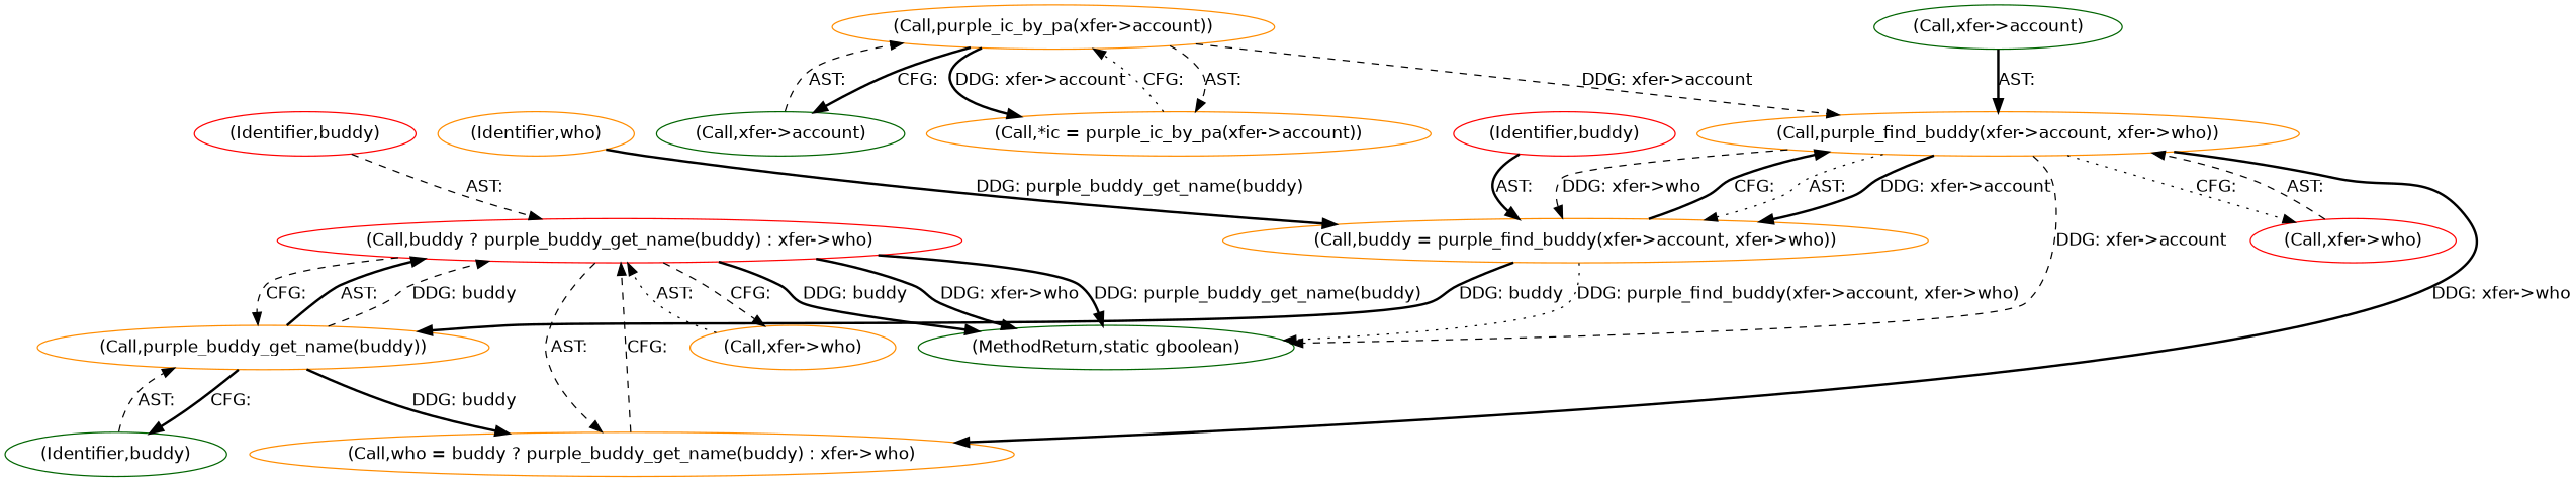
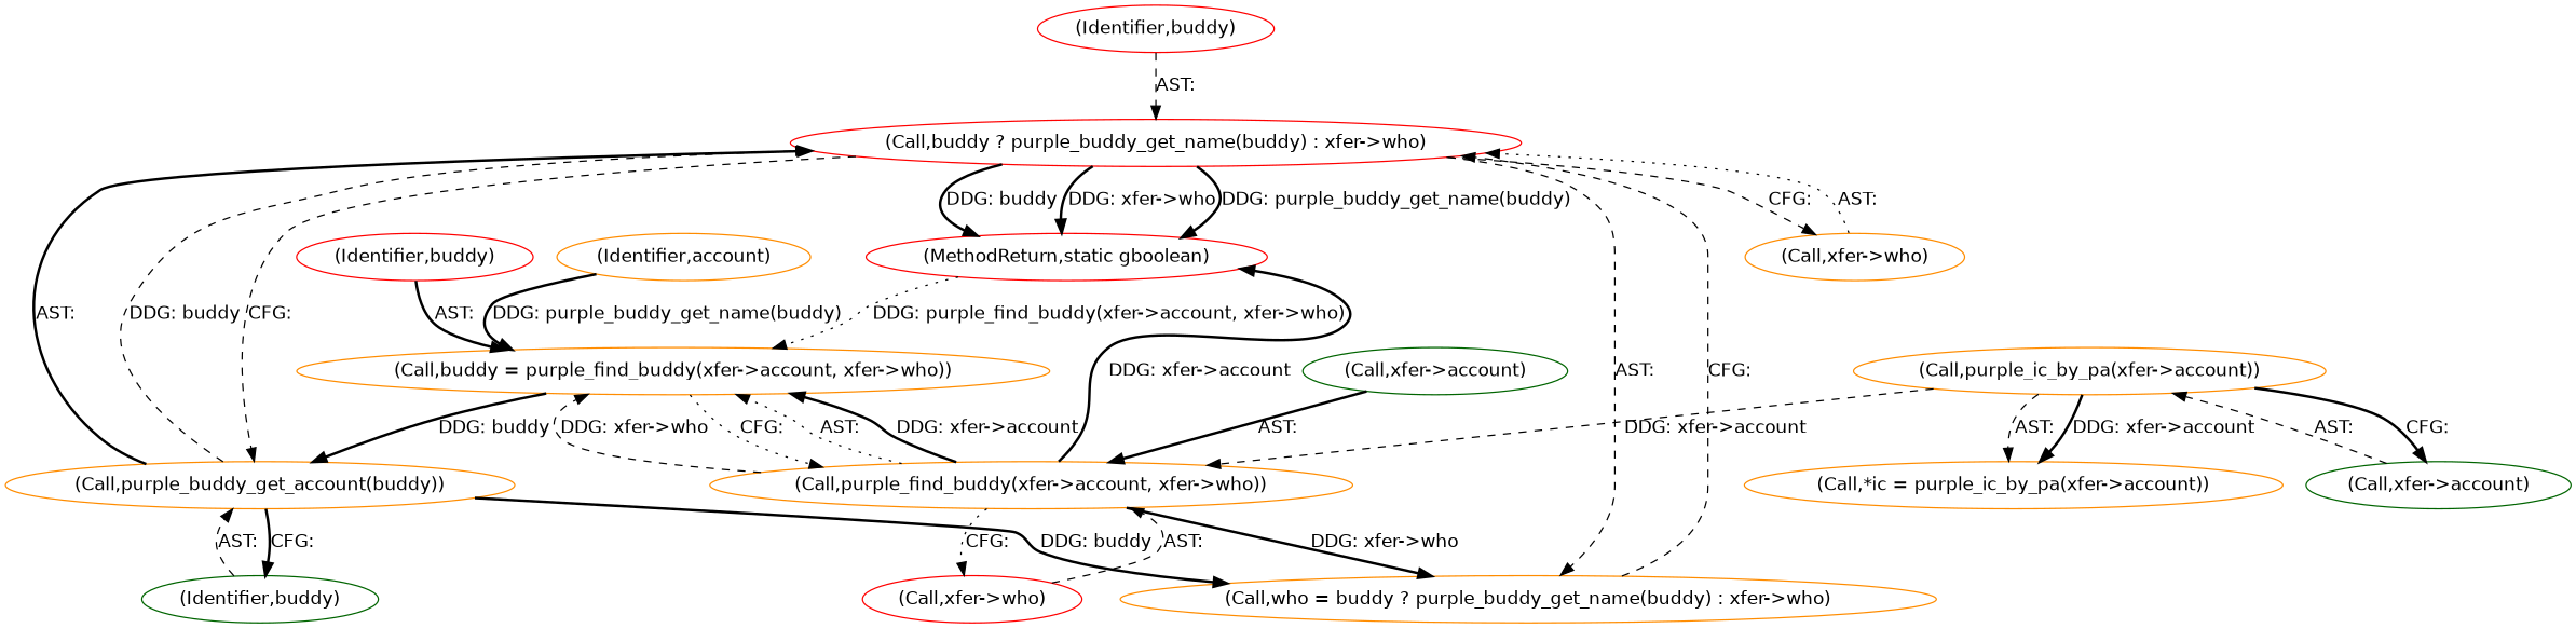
  digraph {
    fontname="DejaVu Sans"
    node [color=darkorange fontname="DejaVu Sans"]
    edge [fontname="DejaVu Sans" style=bold]
    n1 [color=red label="(Call,buddy ? purple_buddy_get_name(buddy) : xfer->who)"]
-   n2 [label="(Call,purple_buddy_get_name(buddy))"]
-   n3 [color=darkgreen label="(MethodReturn,static gboolean)"]
+   n2 [label="(Call,purple_buddy_get_account(buddy))"]
+   n3 [color=red label="(MethodReturn,static gboolean)"]
    n4 [label="(Call,who = buddy ? purple_buddy_get_name(buddy) : xfer->who)"]
    n5 [label="(Call,xfer->who)"]
    n6 [color=darkgreen label="(Identifier,buddy)"]
    n7 [label="(Call,buddy = purple_find_buddy(xfer->account, xfer->who))"]
    n8 [label="(Call,purple_find_buddy(xfer->account, xfer->who))"]
    n9 [color=red label="(Call,xfer->who)"]
    n10 [label="(Call,purple_ic_by_pa(xfer->account))"]
    n11 [color=darkgreen label="(Call,xfer->account)"]
    n12 [label="(Call,*ic = purple_ic_by_pa(xfer->account))"]
-   n13 [label="(Identifier,who)"]
+   n13 [label="(Identifier,account)"]
    n14 [color=red label="(Identifier,buddy)"]
    n15 [color=red label="(Identifier,buddy)"]
    n16 [color=darkgreen label="(Call,xfer->account)"]
    n1 -> n2 [label="CFG: " style=dashed]
    n1 -> n3 [label="DDG: xfer->who"]
    n1 -> n3 [label="DDG: purple_buddy_get_name(buddy)"]
    n1 -> n3 [label="DDG: buddy"]
    n1 -> n4 [label="AST: " style=dashed]
    n1 -> n5 [label="CFG: " style=dashed]
    n2 -> n1 [label="AST: "]
    n2 -> n1 [label="DDG: buddy" style=dashed]
    n2 -> n4 [label="DDG: buddy"]
    n2 -> n6 [label="CFG: "]
    n4 -> n1 [label="CFG: " style=dashed]
    n5 -> n1 [label="AST: " style=dotted]
    n6 -> n2 [label="AST: " style=dashed]
    n7 -> n2 [label="DDG: buddy"]
-   n7 -> n3 [label="DDG: purple_find_buddy(xfer->account, xfer->who)" style=dotted]
-   n7 -> n8 [label="CFG: "]
-   n8 -> n3 [label="DDG: xfer->account" style=dashed]
+   n3 -> n7 [label="DDG: purple_find_buddy(xfer->account, xfer->who)" style=dotted]
+   n7 -> n8 [label="CFG: " style=dotted]
+   n8 -> n3 [label="DDG: xfer->account"]
    n8 -> n4 [label="DDG: xfer->who"]
    n8 -> n7 [label="AST: " style=dotted]
    n8 -> n7 [label="DDG: xfer->account"]
    n8 -> n7 [label="DDG: xfer->who" style=dashed]
    n8 -> n9 [label="CFG: " style=dotted]
    n9 -> n8 [label="AST: " style=dashed]
    n10 -> n8 [label="DDG: xfer->account" style=dashed]
    n10 -> n11 [label="CFG: "]
    n10 -> n12 [label="AST: " style=dashed]
    n10 -> n12 [label="DDG: xfer->account"]
    n11 -> n10 [label="AST: " style=dashed]
-   n12 -> n10 [label="CFG: " style=dotted]
    n13 -> n7 [label="DDG: purple_buddy_get_name(buddy)"]
    n14 -> n7 [label="AST: "]
    n15 -> n1 [label="AST: " style=dashed]
    n16 -> n8 [label="AST: "]
  }
